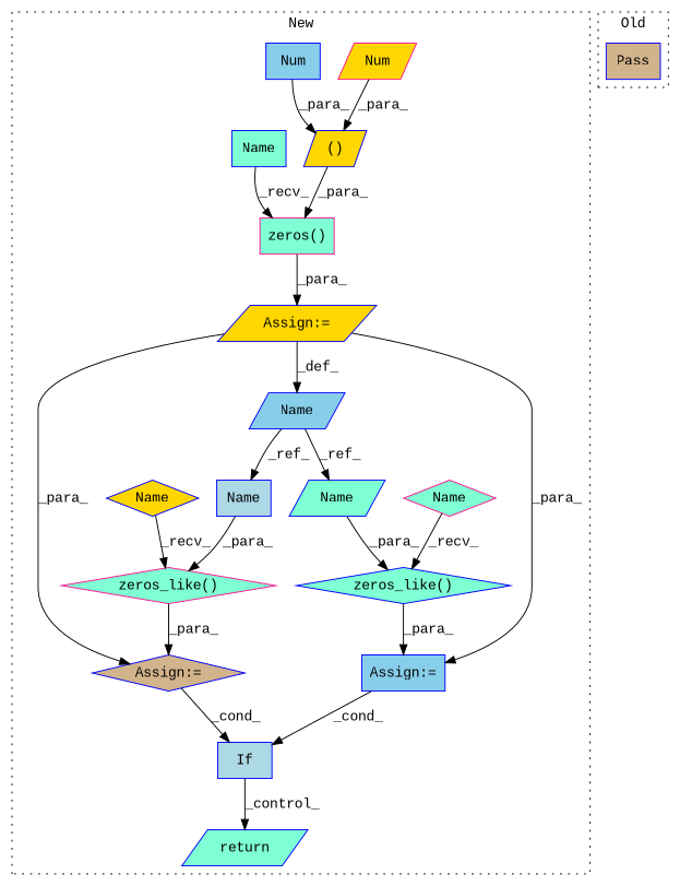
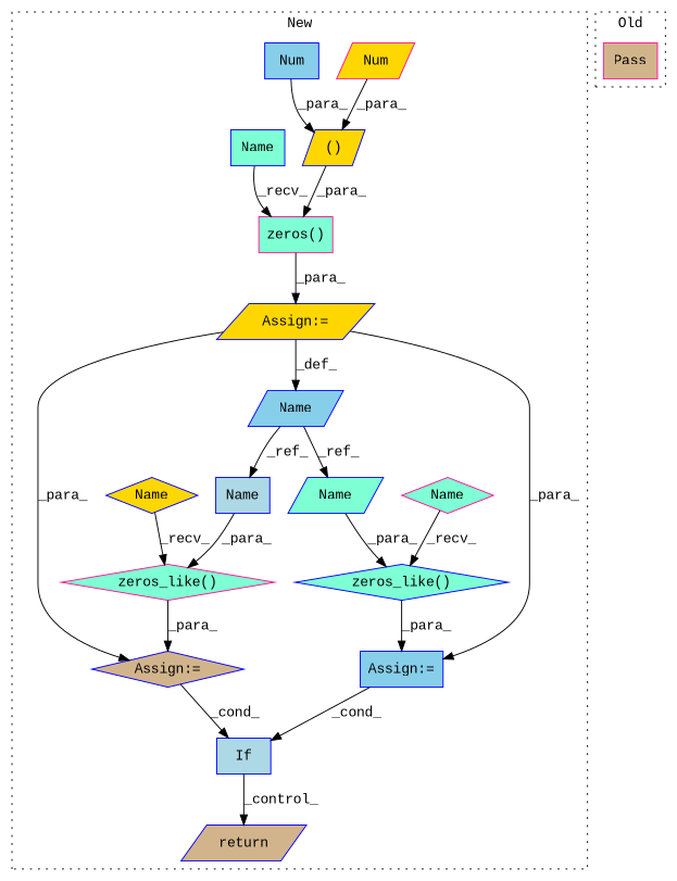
  digraph {
    fontname="Liberation Mono"
    node [a=87 color=blue fillcolor=aquamarine fontname="Liberation Mono" l=3 shape=box style=filled]
    edge [fontname="Liberation Mono"]
    n1 [a=75 color=deeppink l="9,1" label="zeros()" s="509,524"]
    n2 [a=68 fillcolor=gold label="Assign:=" s=506 shape=parallelogram]
    n3 [a=54 fillcolor=gold label="()" s=520 shape=parallelogram]
    n4 [a=76 color=deeppink fillcolor=gold l=1 label=Num s=519 shape=parallelogram]
    n5 [a=76 fillcolor=skyblue l=1 label=Num s=522]
    n6 [a=96 fillcolor=lightblue label=If s=600]
-   n7 [a=93 l=7 label=return s=644 shape=parallelogram]
+   n7 [a=93 fillcolor=tan l=7 label=return s=644 shape=parallelogram]
    n8 [a=75 l="14,1" label="zeros_like()" s="569,594" shape=diamond]
    n9 [fillcolor=skyblue l=11 label=Name s=495 shape=parallelogram]
    n10 [a=75 color=deeppink l="14,1" label="zeros_like()" s="534,559" shape=diamond]
    n11 [a=68 fillcolor=skyblue label="Assign:=" s=566]
    n12 [a=68 fillcolor=tan label="Assign:=" s=531 shape=diamond]
    n13 [color=deeppink l=2 label=Name s=569 shape=diamond]
    n14 [l=2 label=Name s=509]
    n15 [fillcolor=gold l=2 label=Name s=534 shape=diamond]
    n16 [l=11 label=Name s=583 shape=parallelogram]
    n17 [fillcolor=lightblue l=11 label=Name s=548]
-   n18 [a=62 fillcolor=tan l=4 label=Pass s=167]
+   n18 [a=62 color=deeppink fillcolor=tan l=4 label=Pass s=167]
    subgraph cluster_1 {
      label=New
      style=dotted
      n1
      n2
      n3
      n4
      n5
      n6
      n7
      n8
      n9
      n10
      n11
      n12
      n13
      n14
      n15
      n16
      n17
    }
    subgraph cluster_2 {
      label=Old
      style=dotted
      n18
    }
    n1 -> n2 [label=_para_]
    n2 -> n9 [label=_def_]
    n2 -> n11 [label=_para_]
    n2 -> n12 [label=_para_]
    n3 -> n1 [label=_para_]
    n4 -> n3 [label=_para_]
    n5 -> n3 [label=_para_]
    n6 -> n7 [label=_control_]
    n8 -> n11 [label=_para_]
    n9 -> n16 [label=_ref_]
    n9 -> n17 [label=_ref_]
    n10 -> n12 [label=_para_]
    n11 -> n6 [label=_cond_]
    n12 -> n6 [label=_cond_]
    n13 -> n8 [label=_recv_]
    n14 -> n1 [label=_recv_]
    n15 -> n10 [label=_recv_]
    n16 -> n8 [label=_para_]
    n17 -> n10 [label=_para_]
  }
